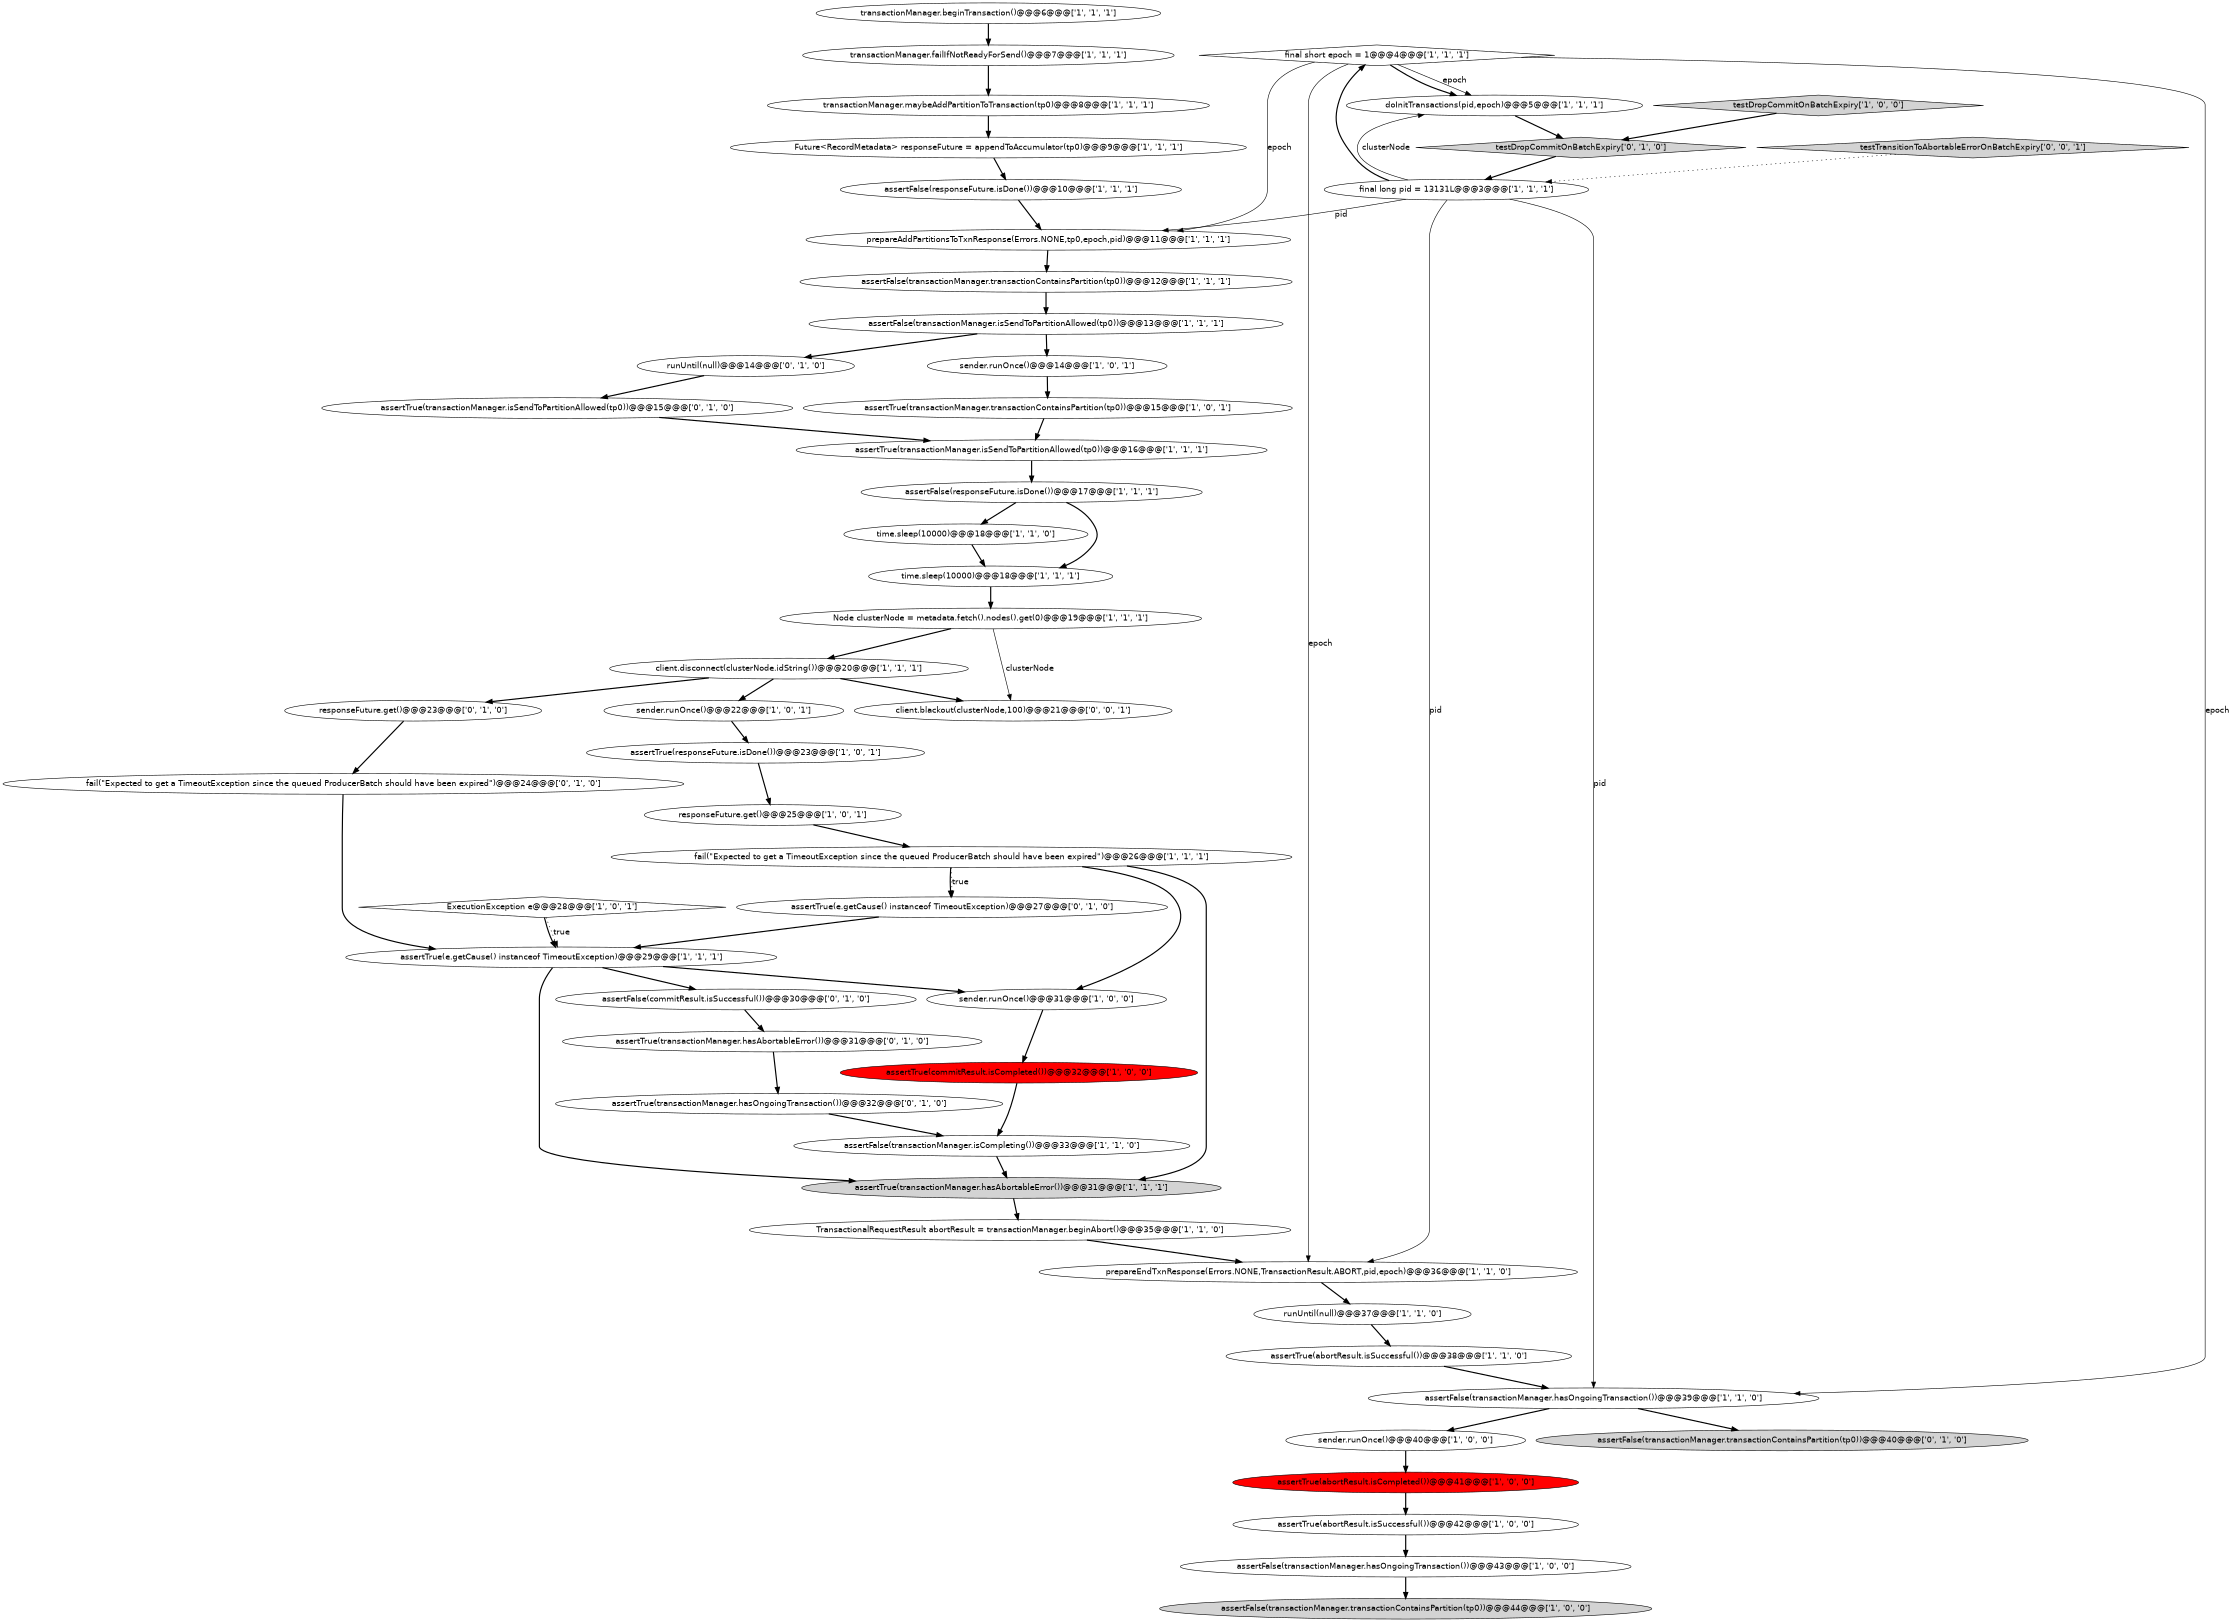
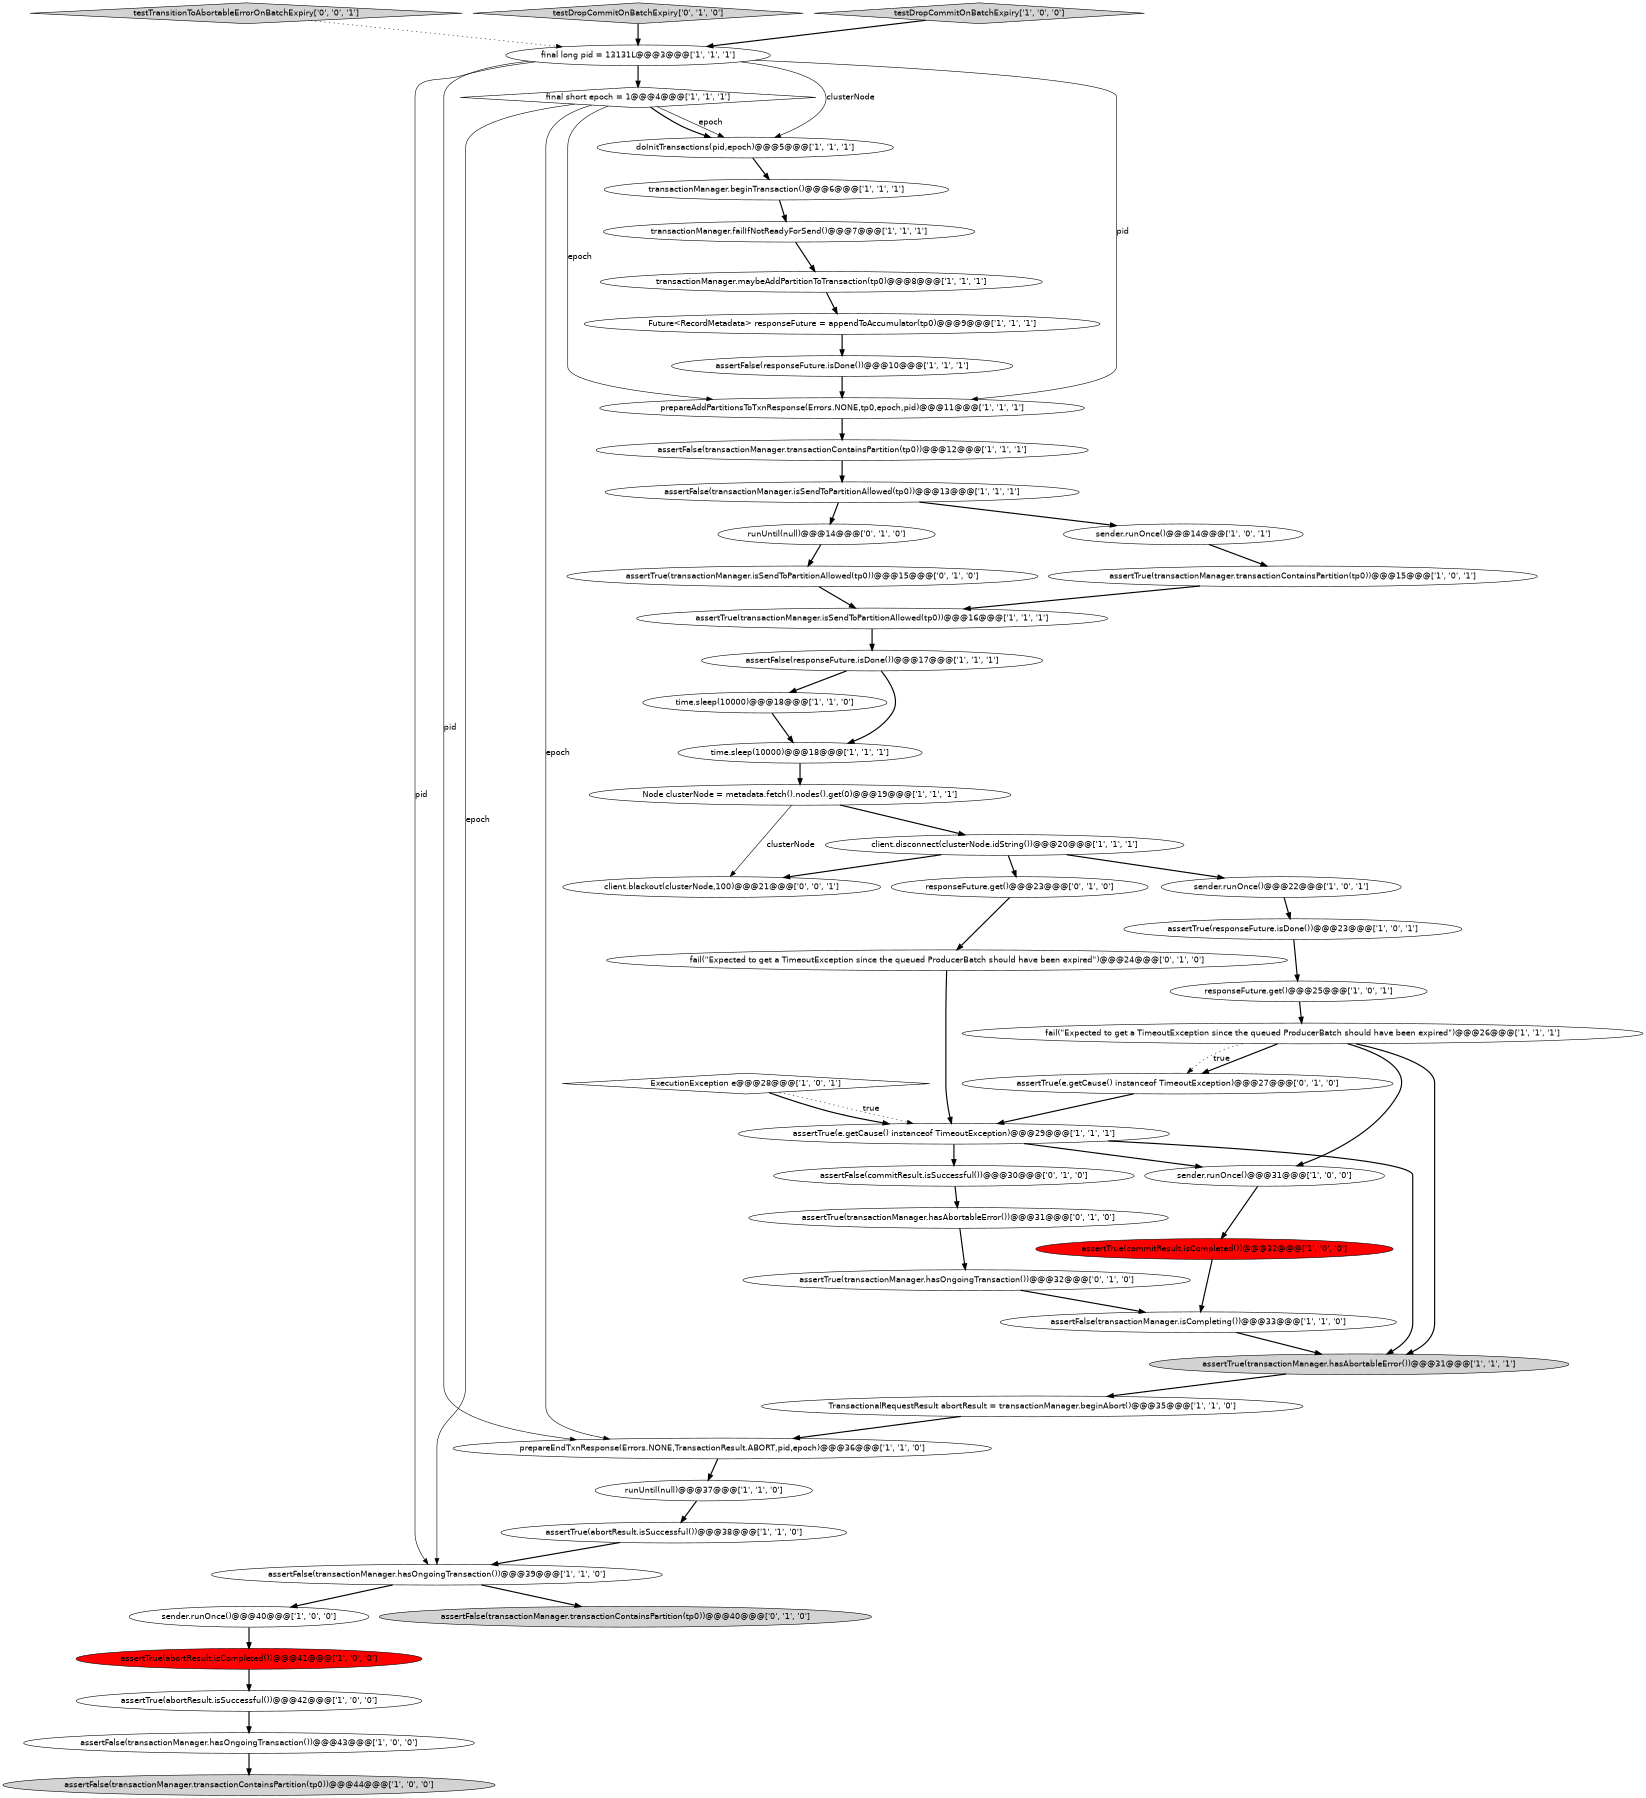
  digraph {
    fontname="DejaVu Sans"
    node [fillcolor=white fontname="DejaVu Sans" shape=ellipse style=filled]
    edge [fontname="DejaVu Sans" style=bold]
    n1 [label="runUntil(null)@@@14@@@['0', '1', '0']"]
    n2 [label="assertTrue(transactionManager.isSendToPartitionAllowed(tp0))@@@15@@@['0', '1', '0']"]
    n3 [label="assertTrue(transactionManager.isSendToPartitionAllowed(tp0))@@@16@@@['1', '1', '1']"]
    n4 [label="transactionManager.failIfNotReadyForSend()@@@7@@@['1', '1', '1']"]
    n5 [label="transactionManager.maybeAddPartitionToTransaction(tp0)@@@8@@@['1', '1', '1']"]
    n6 [label="Future<RecordMetadata> responseFuture = appendToAccumulator(tp0)@@@9@@@['1', '1', '1']"]
    n7 [label="sender.runOnce()@@@22@@@['1', '0', '1']"]
    n8 [label="assertTrue(responseFuture.isDone())@@@23@@@['1', '0', '1']"]
    n9 [label="responseFuture.get()@@@25@@@['1', '0', '1']"]
    n10 [fillcolor=lightgray label="assertTrue(transactionManager.hasAbortableError())@@@31@@@['1', '1', '1']"]
    n11 [label="TransactionalRequestResult abortResult = transactionManager.beginAbort()@@@35@@@['1', '1', '0']"]
    n12 [label="prepareEndTxnResponse(Errors.NONE,TransactionResult.ABORT,pid,epoch)@@@36@@@['1', '1', '0']"]
    n13 [label="time.sleep(10000)@@@18@@@['1', '1', '0']"]
    n14 [label="time.sleep(10000)@@@18@@@['1', '1', '1']"]
    n15 [label="Node clusterNode = metadata.fetch().nodes().get(0)@@@19@@@['1', '1', '1']"]
    n16 [label="fail(\"Expected to get a TimeoutException since the queued ProducerBatch should have been expired\")@@@26@@@['1', '1', '1']"]
    n17 [label="assertTrue(e.getCause() instanceof TimeoutException)@@@27@@@['0', '1', '0']"]
    n18 [label="sender.runOnce()@@@31@@@['1', '0', '0']"]
    n19 [label="assertTrue(abortResult.isSuccessful())@@@38@@@['1', '1', '0']"]
    n20 [label="assertFalse(transactionManager.hasOngoingTransaction())@@@39@@@['1', '1', '0']"]
    n21 [label="sender.runOnce()@@@40@@@['1', '0', '0']"]
    n22 [fillcolor=lightgray label="assertFalse(transactionManager.transactionContainsPartition(tp0))@@@40@@@['0', '1', '0']"]
    n23 [label="assertFalse(transactionManager.hasOngoingTransaction())@@@43@@@['1', '0', '0']"]
    n24 [fillcolor=lightgray label="assertFalse(transactionManager.transactionContainsPartition(tp0))@@@44@@@['1', '0', '0']"]
    n25 [label="assertFalse(responseFuture.isDone())@@@17@@@['1', '1', '1']"]
    n26 [label="transactionManager.beginTransaction()@@@6@@@['1', '1', '1']"]
    n27 [label="client.blackout(clusterNode,100)@@@21@@@['0', '0', '1']"]
    n28 [label="client.disconnect(clusterNode.idString())@@@20@@@['1', '1', '1']"]
    n29 [label="assertFalse(transactionManager.transactionContainsPartition(tp0))@@@12@@@['1', '1', '1']"]
    n30 [label="assertFalse(transactionManager.isSendToPartitionAllowed(tp0))@@@13@@@['1', '1', '1']"]
    n31 [label="sender.runOnce()@@@14@@@['1', '0', '1']"]
    n32 [label="fail(\"Expected to get a TimeoutException since the queued ProducerBatch should have been expired\")@@@24@@@['0', '1', '0']"]
    n33 [label="assertTrue(e.getCause() instanceof TimeoutException)@@@29@@@['1', '1', '1']"]
    n34 [label="assertFalse(commitResult.isSuccessful())@@@30@@@['0', '1', '0']"]
    n35 [label="assertTrue(abortResult.isSuccessful())@@@42@@@['1', '0', '0']"]
    n36 [label="final short epoch = 1@@@4@@@['1', '1', '1']" shape=diamond]
    n37 [label="prepareAddPartitionsToTxnResponse(Errors.NONE,tp0,epoch,pid)@@@11@@@['1', '1', '1']"]
    n38 [label="doInitTransactions(pid,epoch)@@@5@@@['1', '1', '1']"]
    n39 [label="runUntil(null)@@@37@@@['1', '1', '0']"]
    n40 [fillcolor=red label="assertTrue(abortResult.isCompleted())@@@41@@@['1', '0', '0']"]
    n41 [fillcolor=red label="assertTrue(commitResult.isCompleted())@@@32@@@['1', '0', '0']"]
    n42 [label="assertFalse(transactionManager.isCompleting())@@@33@@@['1', '1', '0']"]
    n43 [fillcolor=lightgray label="testTransitionToAbortableErrorOnBatchExpiry['0', '0', '1']" shape=diamond]
    n44 [label="final long pid = 13131L@@@3@@@['1', '1', '1']"]
    n45 [label="assertFalse(responseFuture.isDone())@@@10@@@['1', '1', '1']"]
    n46 [label="assertTrue(transactionManager.transactionContainsPartition(tp0))@@@15@@@['1', '0', '1']"]
    n47 [fillcolor=lightgray label="testDropCommitOnBatchExpiry['0', '1', '0']" shape=diamond]
    n48 [fillcolor=lightgray label="testDropCommitOnBatchExpiry['1', '0', '0']" shape=diamond]
    n49 [label="assertTrue(transactionManager.hasAbortableError())@@@31@@@['0', '1', '0']"]
    n50 [label="assertTrue(transactionManager.hasOngoingTransaction())@@@32@@@['0', '1', '0']"]
    n51 [label="ExecutionException e@@@28@@@['1', '0', '1']" shape=diamond]
    n52 [label="responseFuture.get()@@@23@@@['0', '1', '0']"]
    n1 -> n2
    n2 -> n3
    n3 -> n25
    n4 -> n5
    n5 -> n6
    n6 -> n45
    n7 -> n8
    n8 -> n9
    n9 -> n16
    n10 -> n11
    n11 -> n12
    n12 -> n39
    n13 -> n14
    n14 -> n15
    n15 -> n27 [label=clusterNode style=solid]
    n15 -> n28
    n16 -> n10
    n16 -> n17
    n16 -> n17 [label=true style=dotted]
    n16 -> n18
    n17 -> n33
    n18 -> n41
    n19 -> n20
    n20 -> n21
    n20 -> n22
    n21 -> n40
    n23 -> n24
    n25 -> n13
    n25 -> n14
    n26 -> n4
    n28 -> n7
    n28 -> n27
    n28 -> n52
    n29 -> n30
    n30 -> n1
    n30 -> n31
    n31 -> n46
    n32 -> n33
    n33 -> n10
    n33 -> n18
    n33 -> n34
    n34 -> n49
    n35 -> n23
    n36 -> n12 [label=epoch style=solid]
    n36 -> n20 [label=epoch style=solid]
    n36 -> n37 [label=epoch style=solid]
    n36 -> n38 [label=epoch style=solid]
    n36 -> n38
    n37 -> n29
-   n38 -> n47
+   n38 -> n26
    n39 -> n19
    n40 -> n35
    n41 -> n42
    n42 -> n10
    n43 -> n44 [style=dotted]
    n44 -> n12 [label=pid style=solid]
    n44 -> n20 [label=pid style=solid]
    n44 -> n36
    n44 -> n37 [label=pid style=solid]
    n44 -> n38 [label=clusterNode style=solid]
    n45 -> n37
    n46 -> n3
    n47 -> n44
-   n48 -> n47
+   n48 -> n44
    n49 -> n50
    n50 -> n42
    n51 -> n33 [label=true style=dotted]
    n51 -> n33
    n52 -> n32
  }
